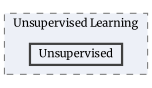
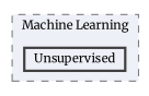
  digraph {
    compound=true
    rankdir=LR
    fontname=Merriweather
    n1 [color=grey25 fillcolor="#edf0f7" fontname=Merriweather fontsize=10 height=0.2 label=Unsupervised shape=box style="filled,bold" width=0.4]
    subgraph cluster_1 {
      bgcolor="#edf0f7"
      fontsize=10
-     label="Unsupervised Learning"
+     label="Machine Learning"
      pencolor=grey50
      style="filled,dashed"
      n1
    }
  }
